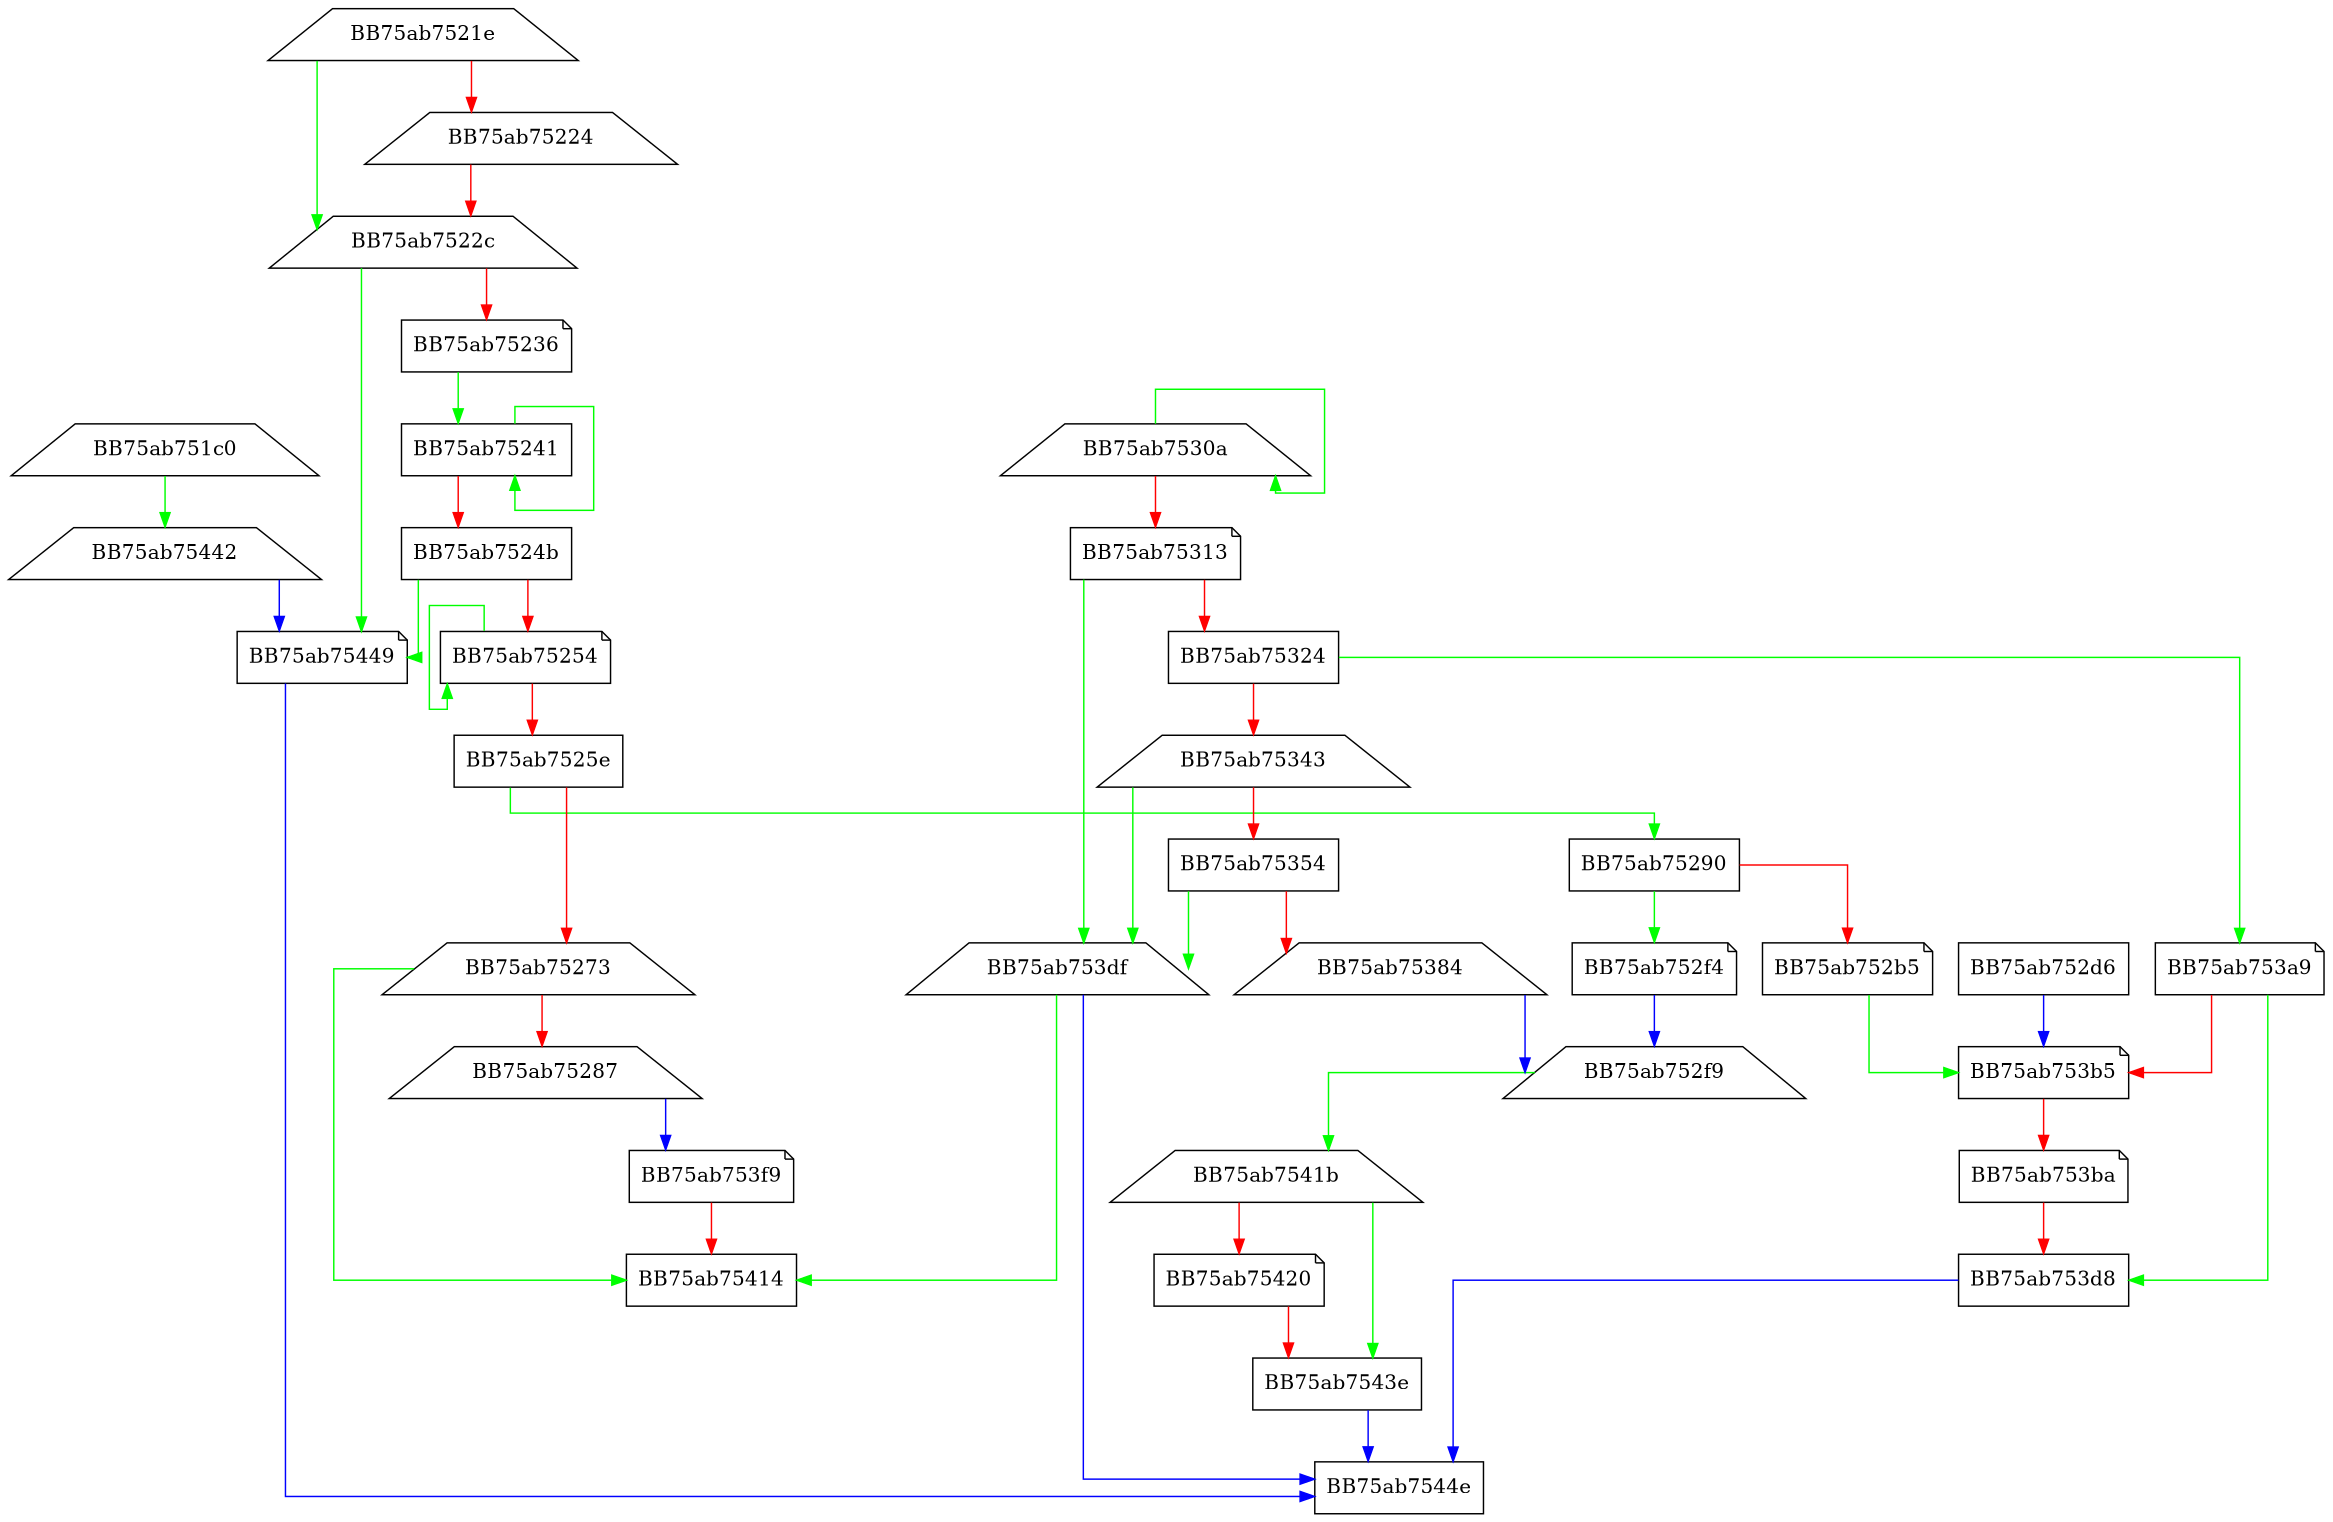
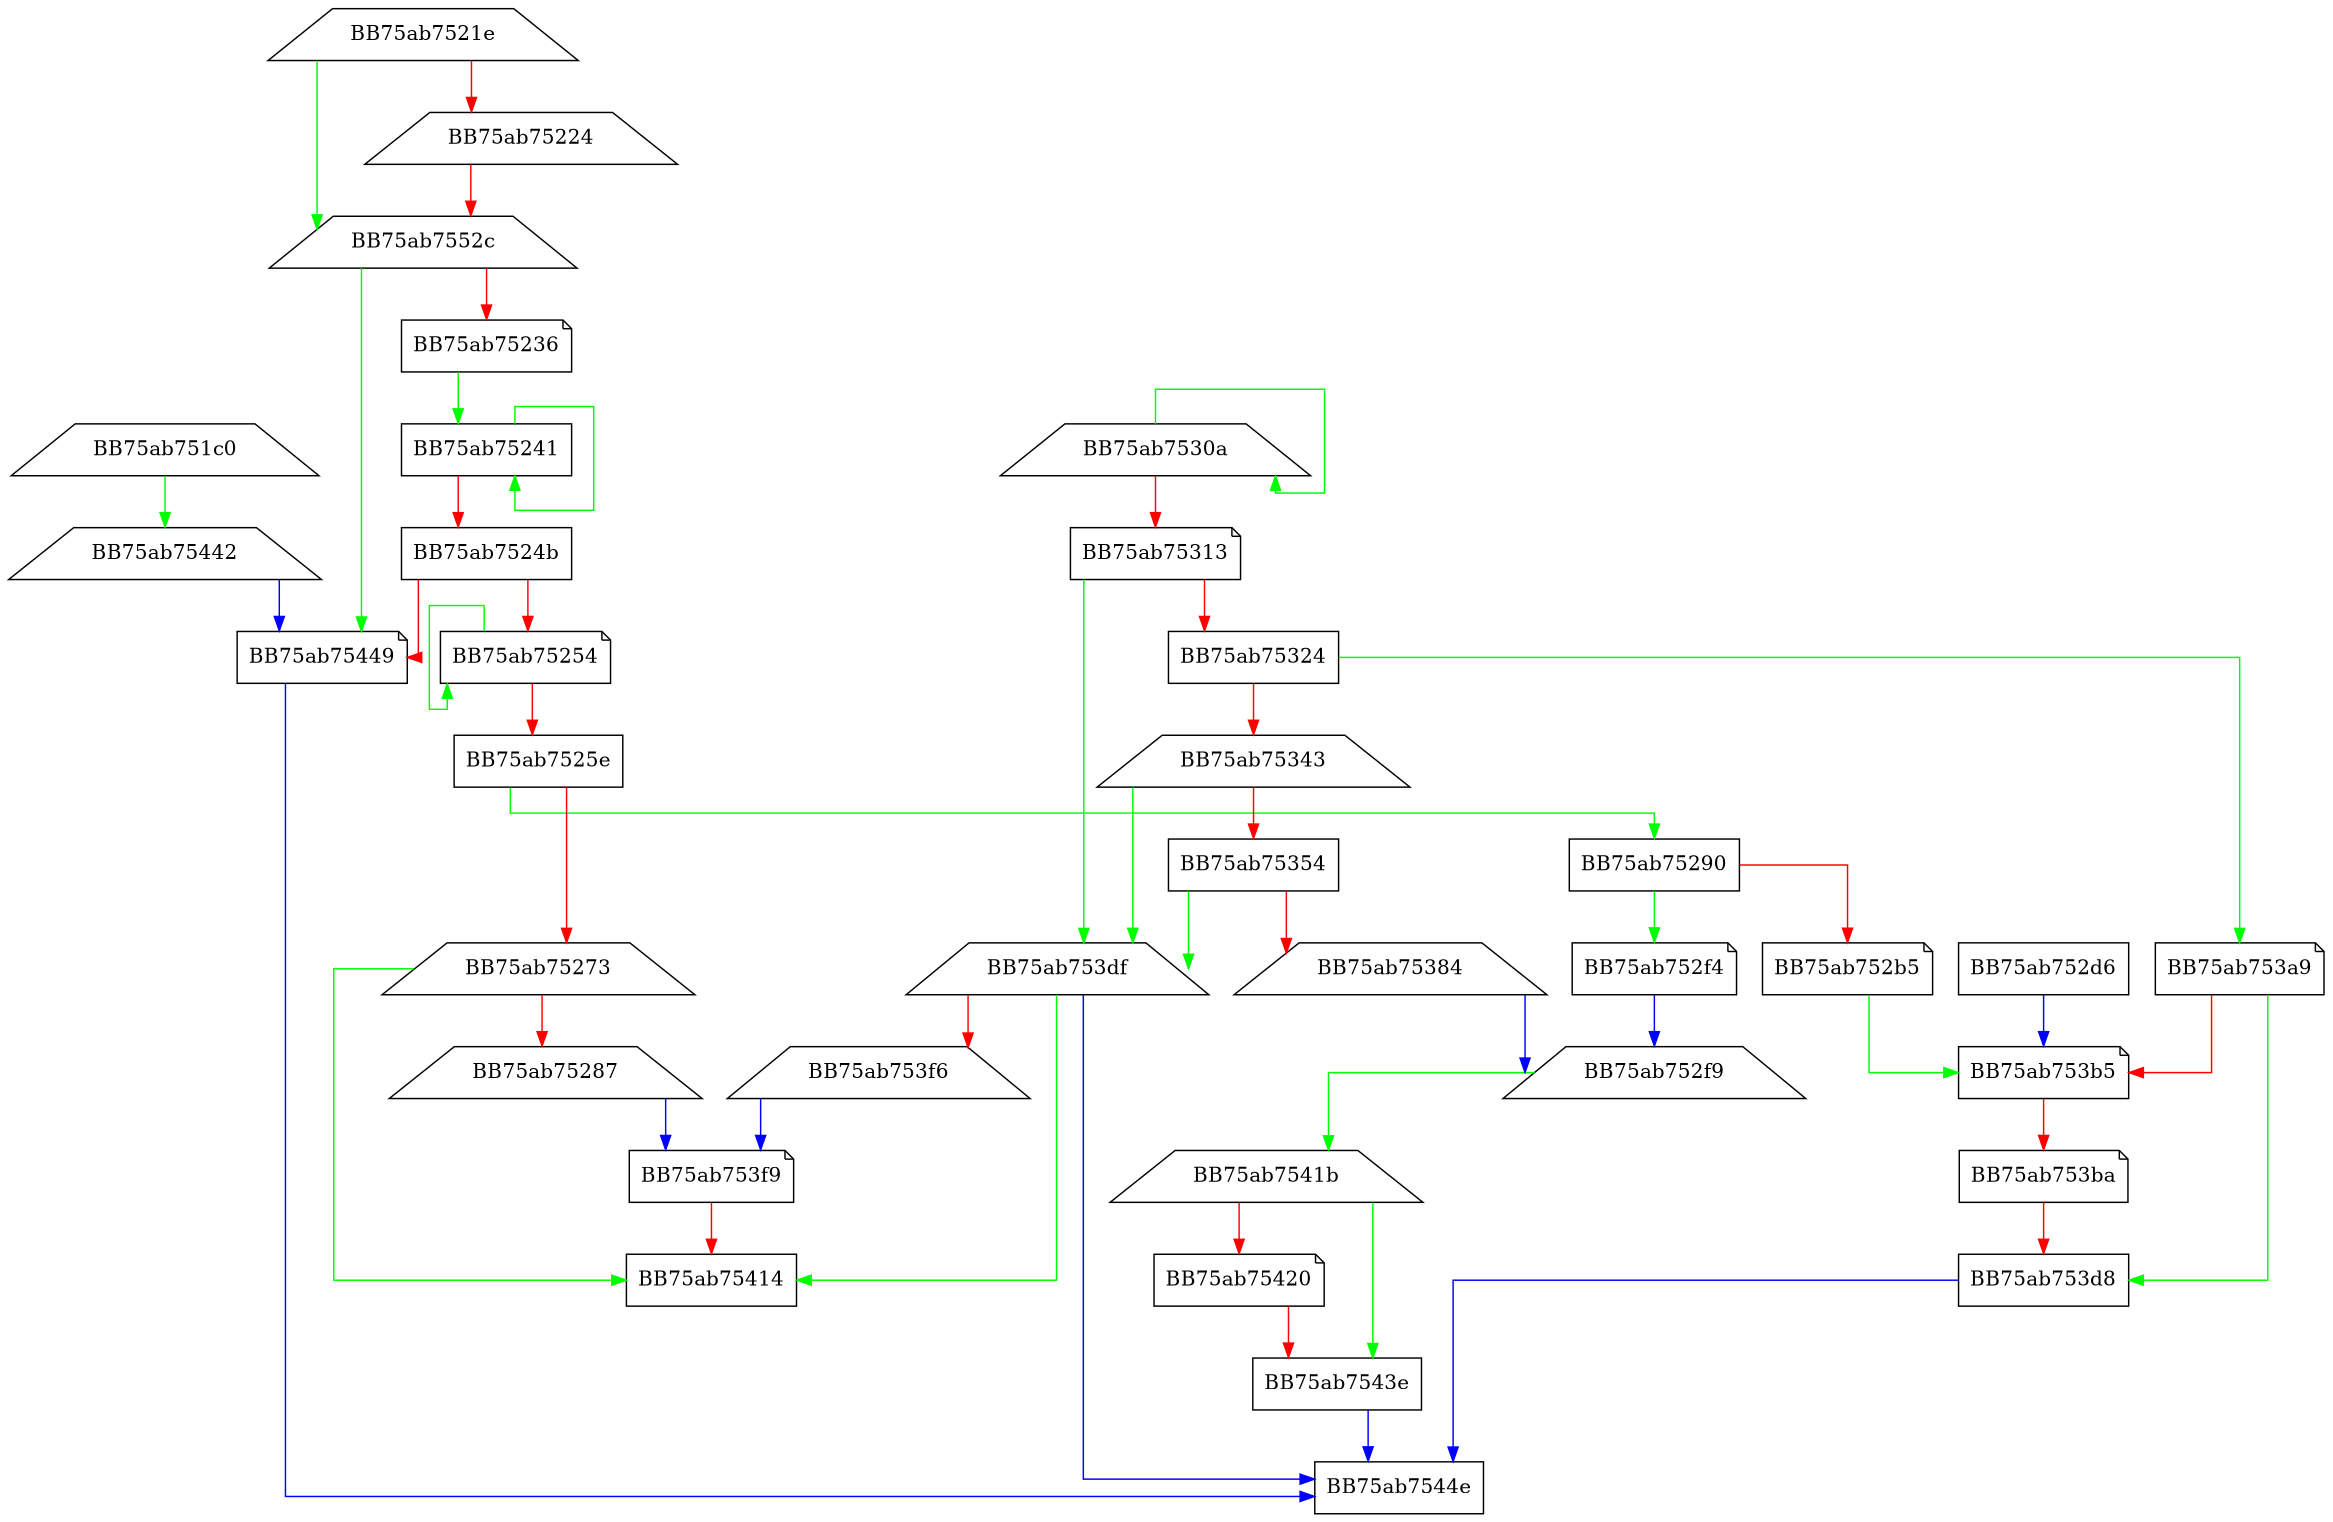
  digraph {
    splines=ortho
    node [shape=trapezium]
    edge [color=red]
    BB75ab751c0
    BB75ab75442
    BB75ab75449 [shape=note]
    BB75ab7544e [shape=box]
    BB75ab7521e
-   BB75ab7522c
+   BB75ab7522c [label=BB75ab7552c]
    BB75ab75224
    BB75ab75236 [shape=note]
    BB75ab75241 [shape=box]
    BB75ab7524b [shape=box]
    BB75ab75254 [shape=note]
    BB75ab7525e [shape=box]
    BB75ab75290 [shape=box]
    BB75ab75273
    BB75ab752f4 [shape=note]
    BB75ab752b5 [shape=note]
    BB75ab75414 [shape=box]
    BB75ab75287
    BB75ab752f9
    BB75ab753b5 [shape=note]
    BB75ab753f9 [shape=note]
    BB75ab7541b
    BB75ab753ba [shape=note]
    BB75ab753d8 [shape=box]
    BB75ab752d6 [shape=box]
    BB75ab7543e [shape=box]
    BB75ab75420 [shape=note]
    BB75ab7530a
    BB75ab75313 [shape=note]
    BB75ab753df
    BB75ab75324 [shape=box]
+   BB75ab753f6
    BB75ab753a9 [shape=note]
    BB75ab75343
    BB75ab75354 [shape=box]
    BB75ab75384
    BB75ab751c0 -> BB75ab75442 [color=green]
    BB75ab75442 -> BB75ab75449 [color=blue]
    BB75ab75449 -> BB75ab7544e [color=blue]
    BB75ab7521e -> BB75ab7522c [color=green]
    BB75ab7521e -> BB75ab75224
    BB75ab7522c -> BB75ab75449 [color=green]
    BB75ab7522c -> BB75ab75236
    BB75ab75224 -> BB75ab7522c
    BB75ab75236 -> BB75ab75241 [color=green]
    BB75ab75241 -> BB75ab75241 [color=green]
    BB75ab75241 -> BB75ab7524b
-   BB75ab7524b -> BB75ab75449 [color=green]
+   BB75ab7524b -> BB75ab75449
    BB75ab7524b -> BB75ab75254
    BB75ab75254 -> BB75ab75254 [color=green]
    BB75ab75254 -> BB75ab7525e
    BB75ab7525e -> BB75ab75290 [color=green]
    BB75ab7525e -> BB75ab75273
    BB75ab75290 -> BB75ab752f4 [color=green]
    BB75ab75290 -> BB75ab752b5
    BB75ab75273 -> BB75ab75414 [color=green]
    BB75ab75273 -> BB75ab75287
    BB75ab752f4 -> BB75ab752f9 [color=blue]
    BB75ab752b5 -> BB75ab753b5 [color=green]
    BB75ab75287 -> BB75ab753f9 [color=blue]
    BB75ab752f9 -> BB75ab7541b [color=green]
    BB75ab753b5 -> BB75ab753ba
    BB75ab753f9 -> BB75ab75414
    BB75ab7541b -> BB75ab7543e [color=green]
    BB75ab7541b -> BB75ab75420
    BB75ab753ba -> BB75ab753d8
    BB75ab753d8 -> BB75ab7544e [color=blue]
    BB75ab752d6 -> BB75ab753b5 [color=blue]
    BB75ab7543e -> BB75ab7544e [color=blue]
    BB75ab75420 -> BB75ab7543e
    BB75ab7530a -> BB75ab7530a [color=green]
    BB75ab7530a -> BB75ab75313
    BB75ab75313 -> BB75ab753df [color=green]
    BB75ab75313 -> BB75ab75324
    BB75ab753df -> BB75ab7544e [color=blue]
    BB75ab753df -> BB75ab75414 [color=green]
+   BB75ab753df -> BB75ab753f6
    BB75ab75324 -> BB75ab753a9 [color=green]
    BB75ab75324 -> BB75ab75343
+   BB75ab753f6 -> BB75ab753f9 [color=blue]
    BB75ab753a9 -> BB75ab753b5
    BB75ab753a9 -> BB75ab753d8 [color=green]
    BB75ab75343 -> BB75ab753df [color=green]
    BB75ab75343 -> BB75ab75354
    BB75ab75354 -> BB75ab753df [color=green]
    BB75ab75354 -> BB75ab75384
    BB75ab75384 -> BB75ab752f9 [color=blue]
  }
